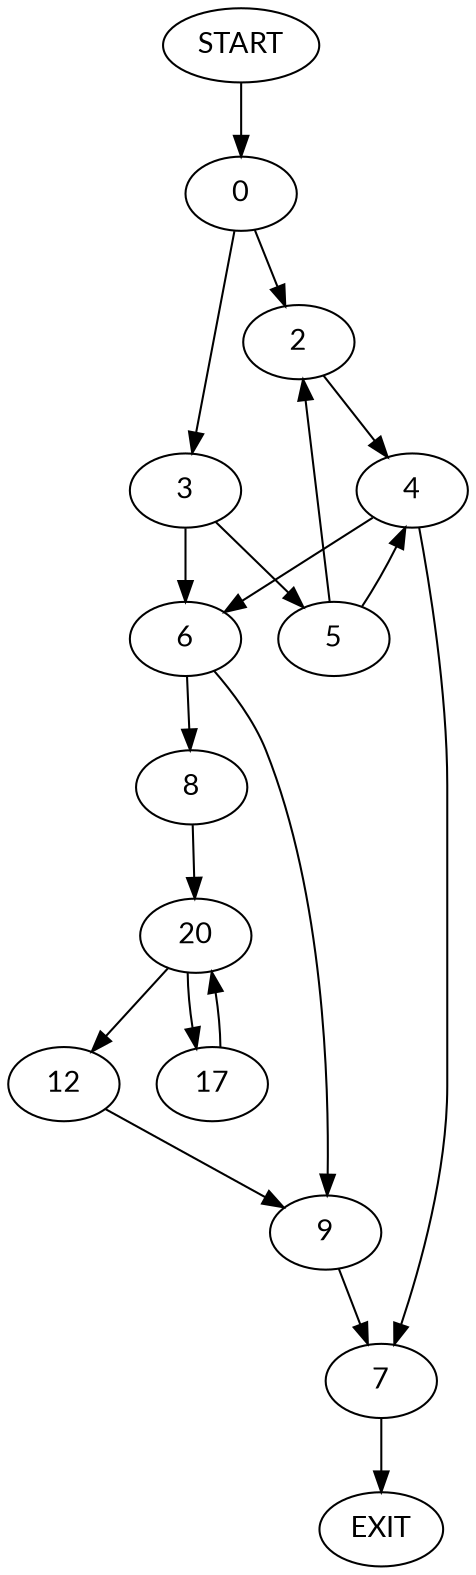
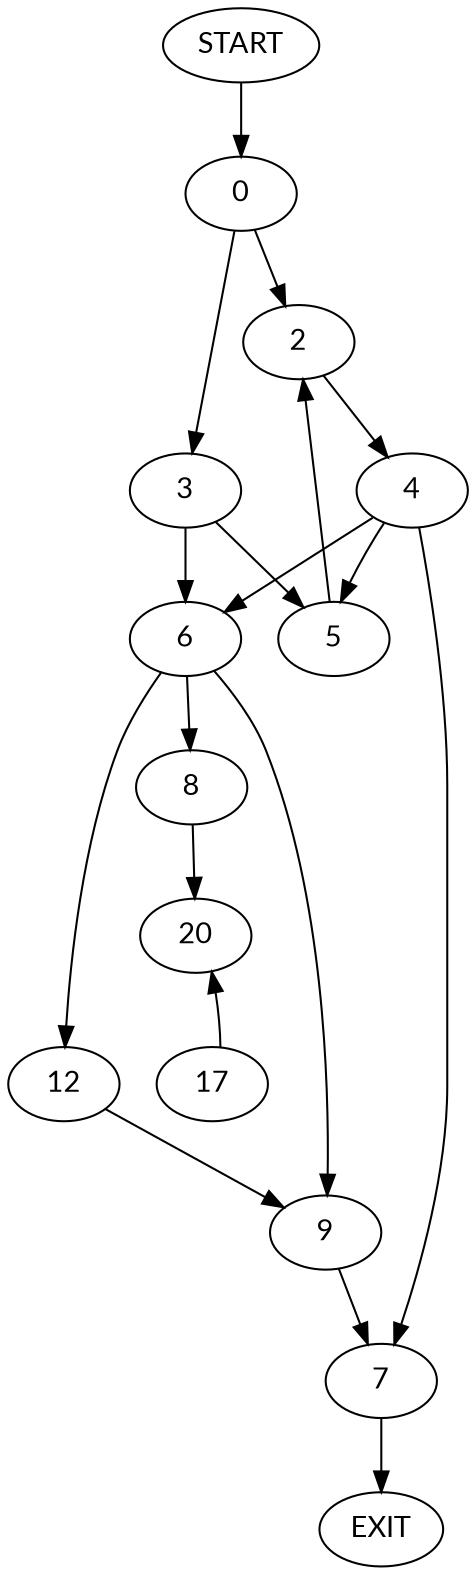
  digraph {
    fontname=Lato
    node [fontname=Lato]
    edge [fontname=Lato]
    n1 [label=START]
    n2 [label=0]
    2
    3
    n5 [label=EXIT]
    4
    5
    6
    7
    8
    9
    n12 [label=20]
    n13 [label=17]
    12
    n1 -> n2
    n2 -> 2
    n2 -> 3
    2 -> 4
    3 -> 5
    3 -> 6
    4 -> 6
    4 -> 7
    5 -> 2
-   5 -> 4
+   4 -> 5
    6 -> 8
    6 -> 9
    7 -> n5
    8 -> n12
    9 -> 7
-   n12 -> n13
-   n12 -> 12
+   6 -> 12
    n13 -> n12
    12 -> 9
  }
